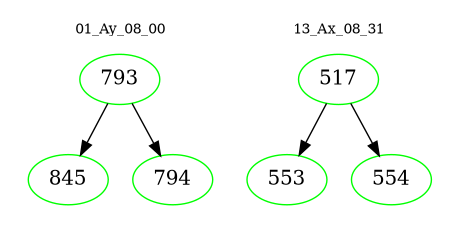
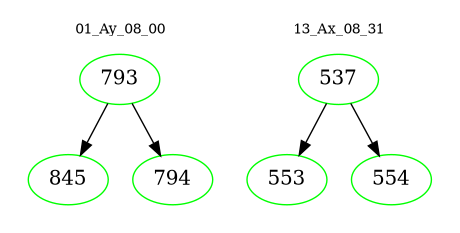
  digraph {
    node [color=green]
    edge [color=black]
    n1 [label=793]
    n2 [label=845]
    n3 [label=794]
-   n4 [label=517]
+   n4 [label=537]
    n5 [label=553]
    n6 [label=554]
    subgraph cluster_1 {
      color=white
      fontsize=10
      label="01_Ay_08_00"
      n1
      n2
      n3
    }
    subgraph cluster_2 {
      color=white
      fontsize=10
      label="13_Ax_08_31"
      n4
      n5
      n6
    }
    n1 -> n2
    n1 -> n3
    n4 -> n5
    n4 -> n6
  }
